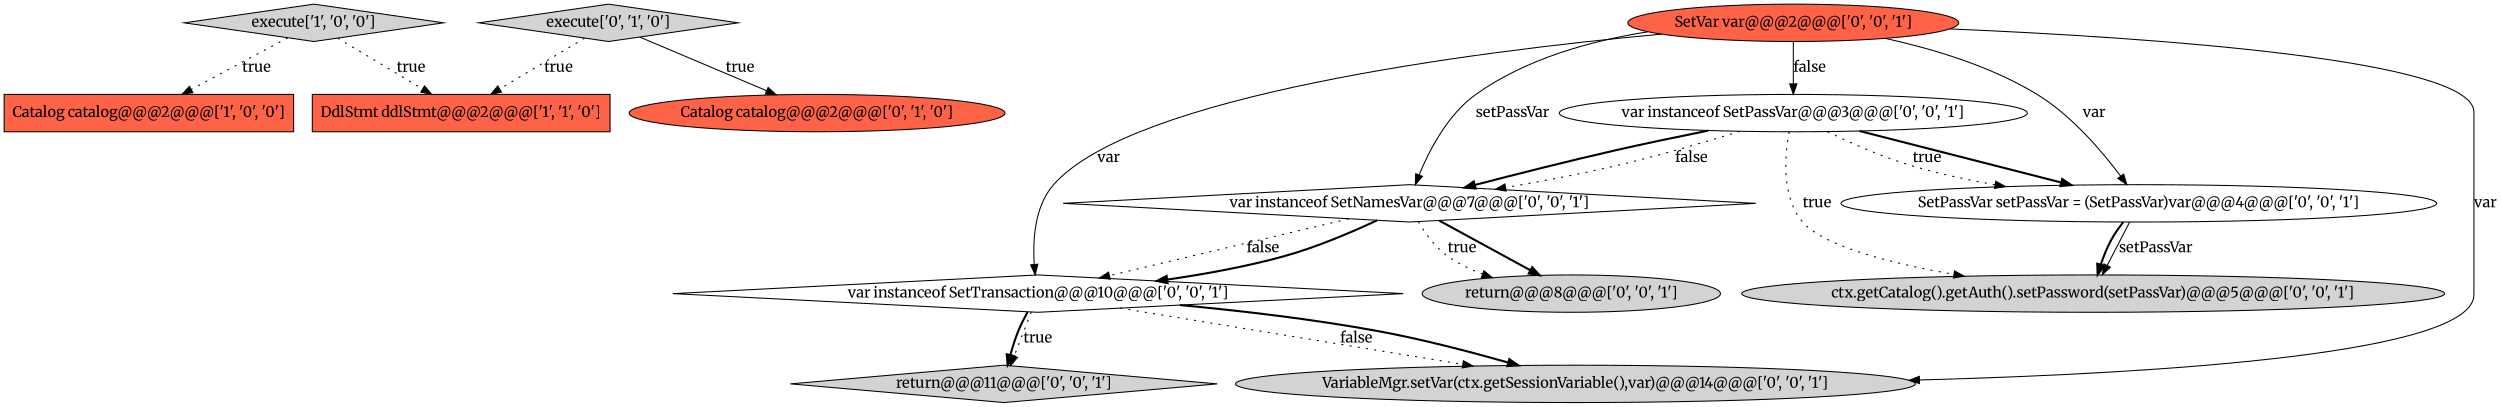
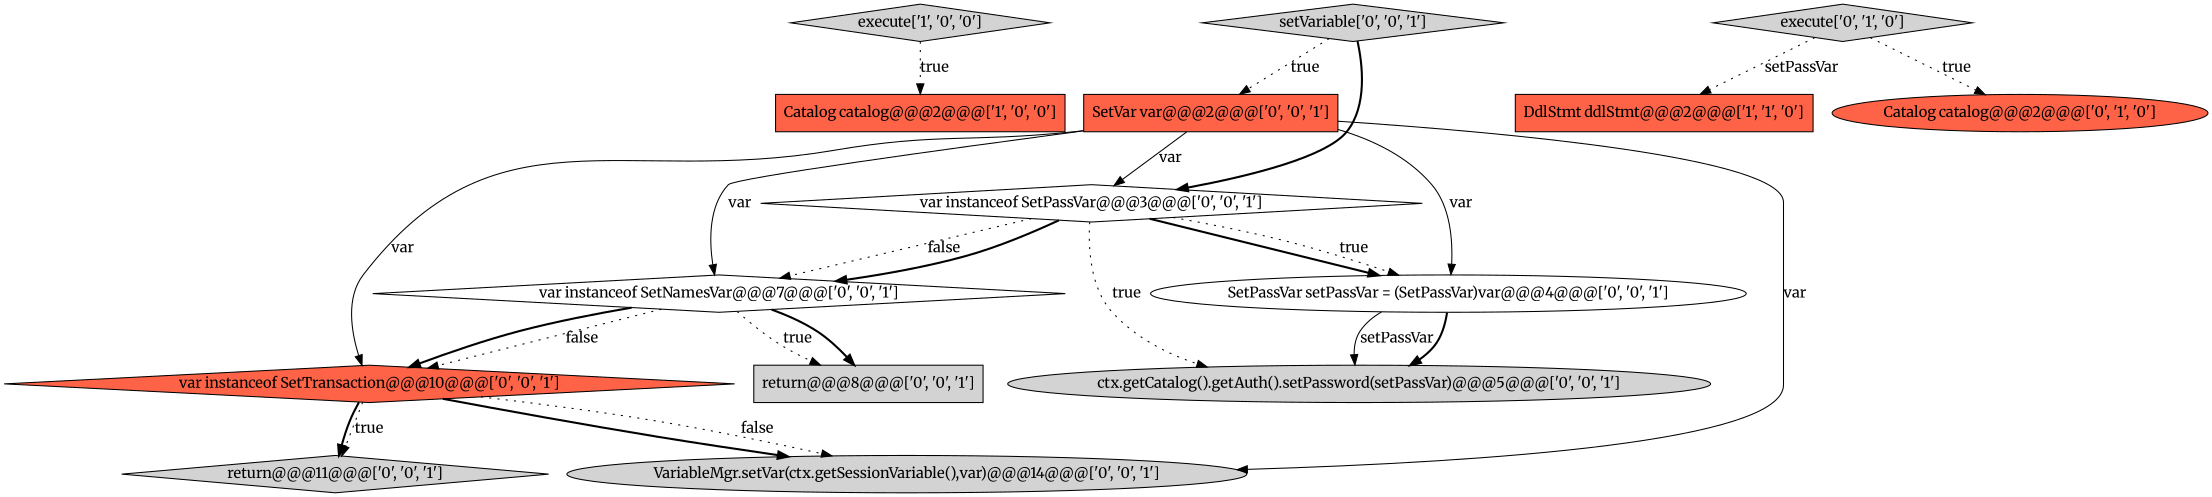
  digraph {
    fontname=Merriweather
    node [fillcolor=lightgray fontname=Merriweather shape=diamond style=filled]
    edge [fontname=Merriweather style=dotted]
    n1 [fillcolor=tomato label="Catalog catalog@@@2@@@['1', '0', '0']" shape=box]
    n2 [label="VariableMgr.setVar(ctx.getSessionVariable(),var)@@@14@@@['0', '0', '1']" shape=ellipse]
    n3 [label="execute['1', '0', '0']"]
    n4 [fillcolor=tomato label="DdlStmt ddlStmt@@@2@@@['1', '1', '0']" shape=box]
-   n5 [fillcolor=white label="var instanceof SetTransaction@@@10@@@['0', '0', '1']"]
+   n5 [fillcolor=tomato label="var instanceof SetTransaction@@@10@@@['0', '0', '1']"]
    n6 [label="return@@@11@@@['0', '0', '1']"]
    n7 [fillcolor=white label="SetPassVar setPassVar = (SetPassVar)var@@@4@@@['0', '0', '1']" shape=ellipse]
    n8 [label="ctx.getCatalog().getAuth().setPassword(setPassVar)@@@5@@@['0', '0', '1']" shape=ellipse]
-   n9 [fillcolor=tomato label="SetVar var@@@2@@@['0', '0', '1']" shape=ellipse]
+   n9 [fillcolor=tomato label="SetVar var@@@2@@@['0', '0', '1']" shape=box]
    n10 [fillcolor=white label="var instanceof SetNamesVar@@@7@@@['0', '0', '1']"]
-   n11 [fillcolor=white label="var instanceof SetPassVar@@@3@@@['0', '0', '1']" shape=ellipse]
-   n12 [label="return@@@8@@@['0', '0', '1']" shape=ellipse]
+   n11 [fillcolor=white label="var instanceof SetPassVar@@@3@@@['0', '0', '1']"]
+   n12 [label="return@@@8@@@['0', '0', '1']" shape=box]
    n13 [label="execute['0', '1', '0']"]
    n14 [fillcolor=tomato label="Catalog catalog@@@2@@@['0', '1', '0']" shape=ellipse]
+   n15 [label="setVariable['0', '0', '1']"]
    n3 -> n1 [label=true]
-   n3 -> n4 [label=true]
    n5 -> n2 [label=false]
    n5 -> n2 [style=bold]
    n5 -> n6 [label=true]
    n5 -> n6 [style=bold]
    n7 -> n8 [label=setPassVar style=solid]
    n7 -> n8 [style=bold]
    n9 -> n2 [label=var style=solid]
    n9 -> n5 [label=var style=solid]
    n9 -> n7 [label=var style=solid]
-   n9 -> n10 [label=setPassVar style=solid]
-   n9 -> n11 [label=false style=solid]
+   n9 -> n10 [label=var style=solid]
+   n9 -> n11 [label=var style=solid]
    n10 -> n5 [label=false]
    n10 -> n5 [style=bold]
    n10 -> n12 [style=bold]
    n10 -> n12 [label=true]
    n11 -> n7 [style=bold]
    n11 -> n7 [label=true]
    n11 -> n8 [label=true]
    n11 -> n10 [label=false]
    n11 -> n10 [style=bold]
-   n13 -> n4 [label=true]
-   n13 -> n14 [label=true style=solid]
+   n13 -> n4 [label=setPassVar]
+   n13 -> n14 [label=true]
+   n15 -> n9 [label=true]
+   n15 -> n11 [style=bold]
  }
